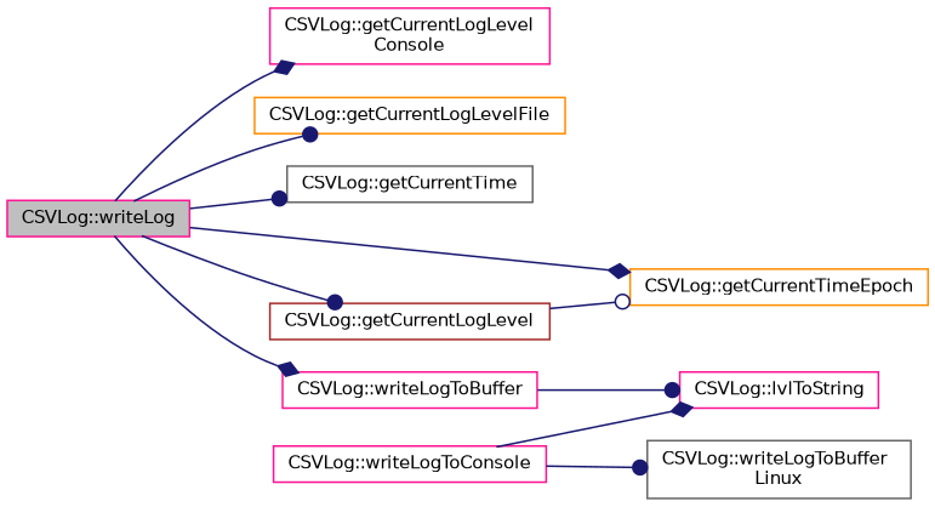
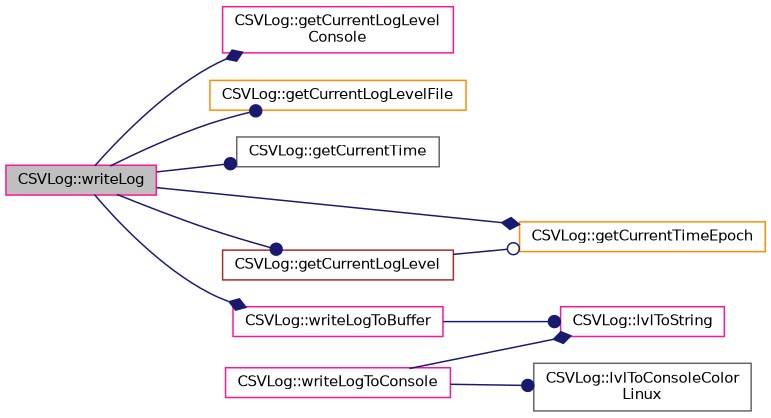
  digraph {
    rankdir=LR
    node [color=deeppink fillcolor=white fontname=Helvetica fontsize=10 shape=record style=filled]
    edge [arrowhead=dot color=midnightblue fontname=Helvetica fontsize=10 labelfontname=Helvetica labelfontsize=10 style=solid]
    n1 [fillcolor=grey75 fontcolor=black height=0.2 label="CSVLog::writeLog" width=0.4]
    n2 [height=0.2 label="CSVLog::getCurrentLogLevel\lConsole" width=0.4]
    n3 [color=darkorange height=0.2 label="CSVLog::getCurrentLogLevelFile" width=0.4]
    n4 [color=gray40 height=0.2 label="CSVLog::getCurrentTime" width=0.4]
    n5 [color=darkorange height=0.2 label="CSVLog::getCurrentTimeEpoch" width=0.4]
    n6 [color=brown height=0.2 label="CSVLog::getCurrentLogLevel" width=0.4]
    n7 [height=0.2 label="CSVLog::writeLogToBuffer" width=0.4]
    n8 [height=0.2 label="CSVLog::lvlToString" width=0.4]
    n9 [height=0.2 label="CSVLog::writeLogToConsole" width=0.4]
-   n10 [color=gray40 height=0.2 label="CSVLog::writeLogToBuffer\lLinux" width=0.4]
+   n10 [color=gray40 height=0.2 label="CSVLog::lvlToConsoleColor\lLinux" width=0.4]
    n1 -> n2 [arrowhead=diamond]
    n1 -> n3
    n1 -> n4
    n1 -> n5 [arrowhead=diamond]
    n1 -> n6
    n1 -> n7 [arrowhead=diamond]
    n6 -> n5 [arrowhead=odot]
    n7 -> n8
    n9 -> n8 [arrowhead=diamond]
    n9 -> n10
  }
